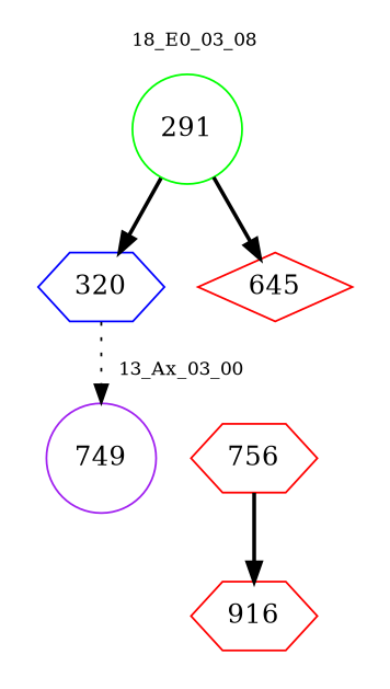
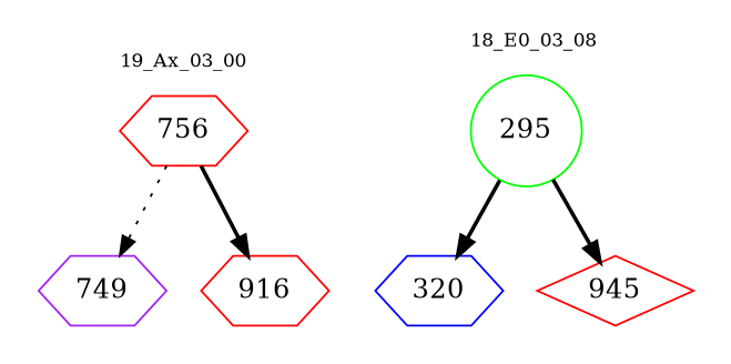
  digraph {
    node [color=red shape=hexagon]
    edge [color=black style=bold]
    n1 [label=756]
-   n2 [color=purple label=749 shape=circle]
+   n2 [color=purple label=749]
    n3 [label=916]
-   n4 [color=green label=291 shape=circle]
+   n4 [color=green label=295 shape=circle]
    n5 [color=blue label=320]
-   n6 [label=645 shape=diamond]
+   n6 [label=945 shape=diamond]
    subgraph cluster_1 {
      color=white
      fontsize=10
-     label="13_Ax_03_00"
+     label="19_Ax_03_00"
      n1
      n2
      n3
    }
    subgraph cluster_2 {
      color=white
      fontsize=10
      label="18_E0_03_08"
      n4
      n5
      n6
    }
-   n5 -> n2 [style=dotted]
+   n1 -> n2 [style=dotted]
    n1 -> n3
    n4 -> n5
    n4 -> n6
  }
